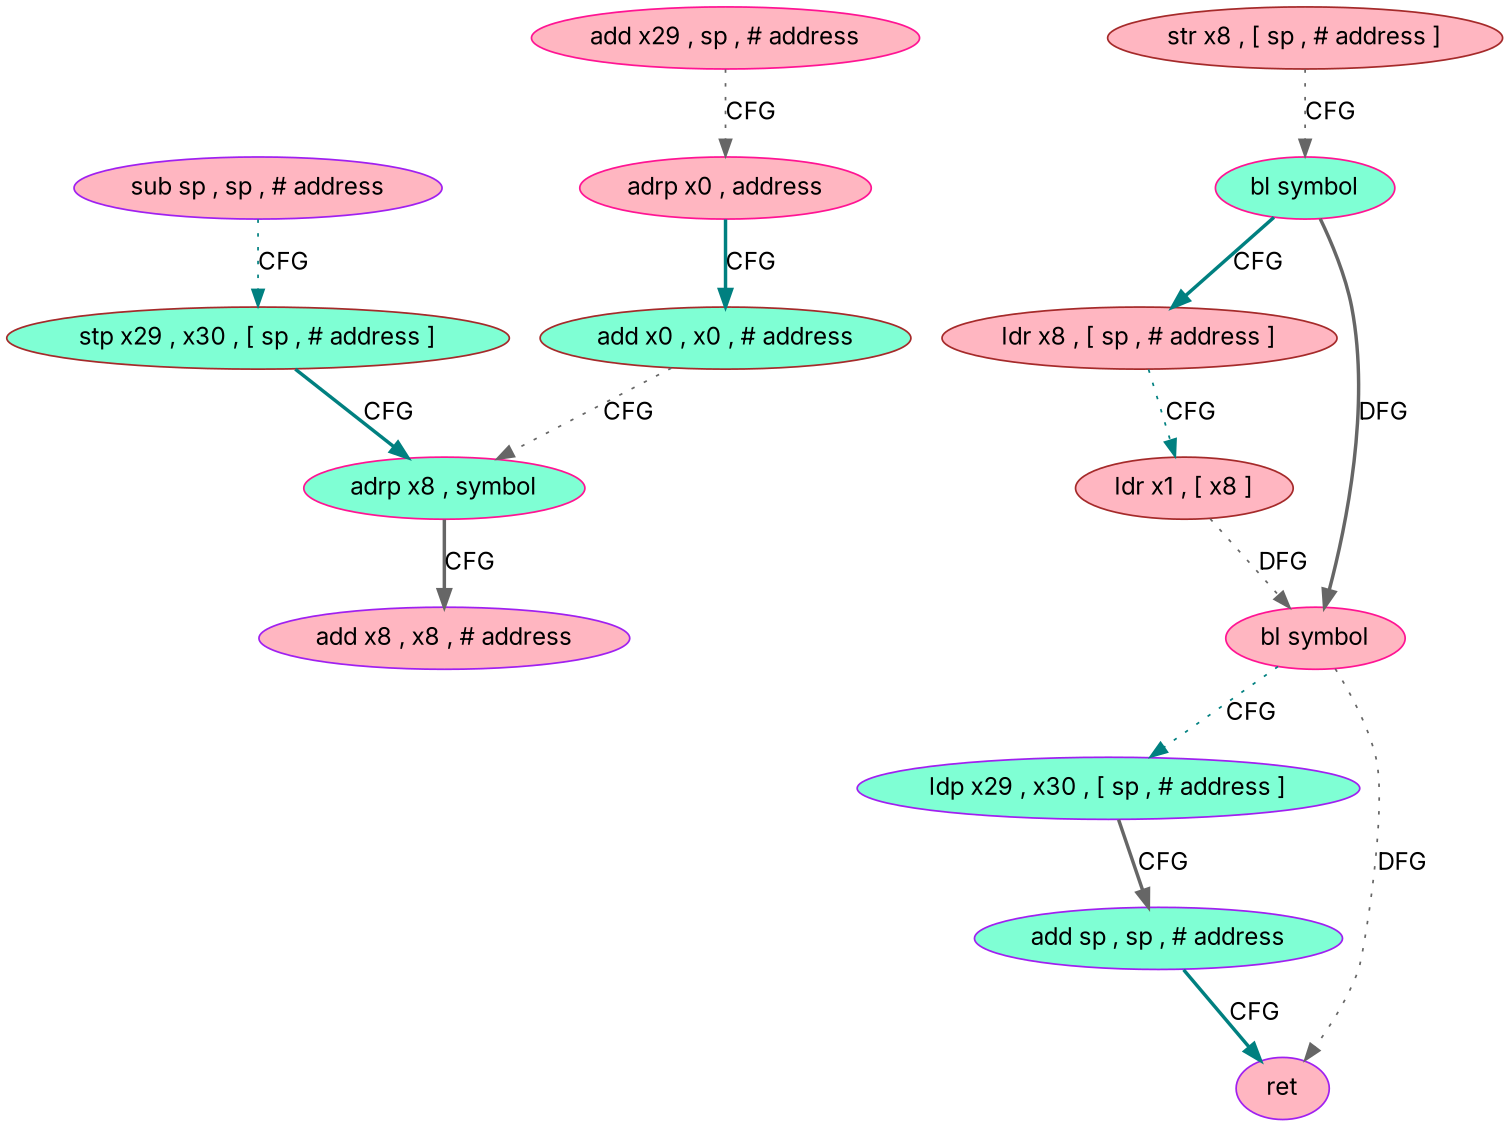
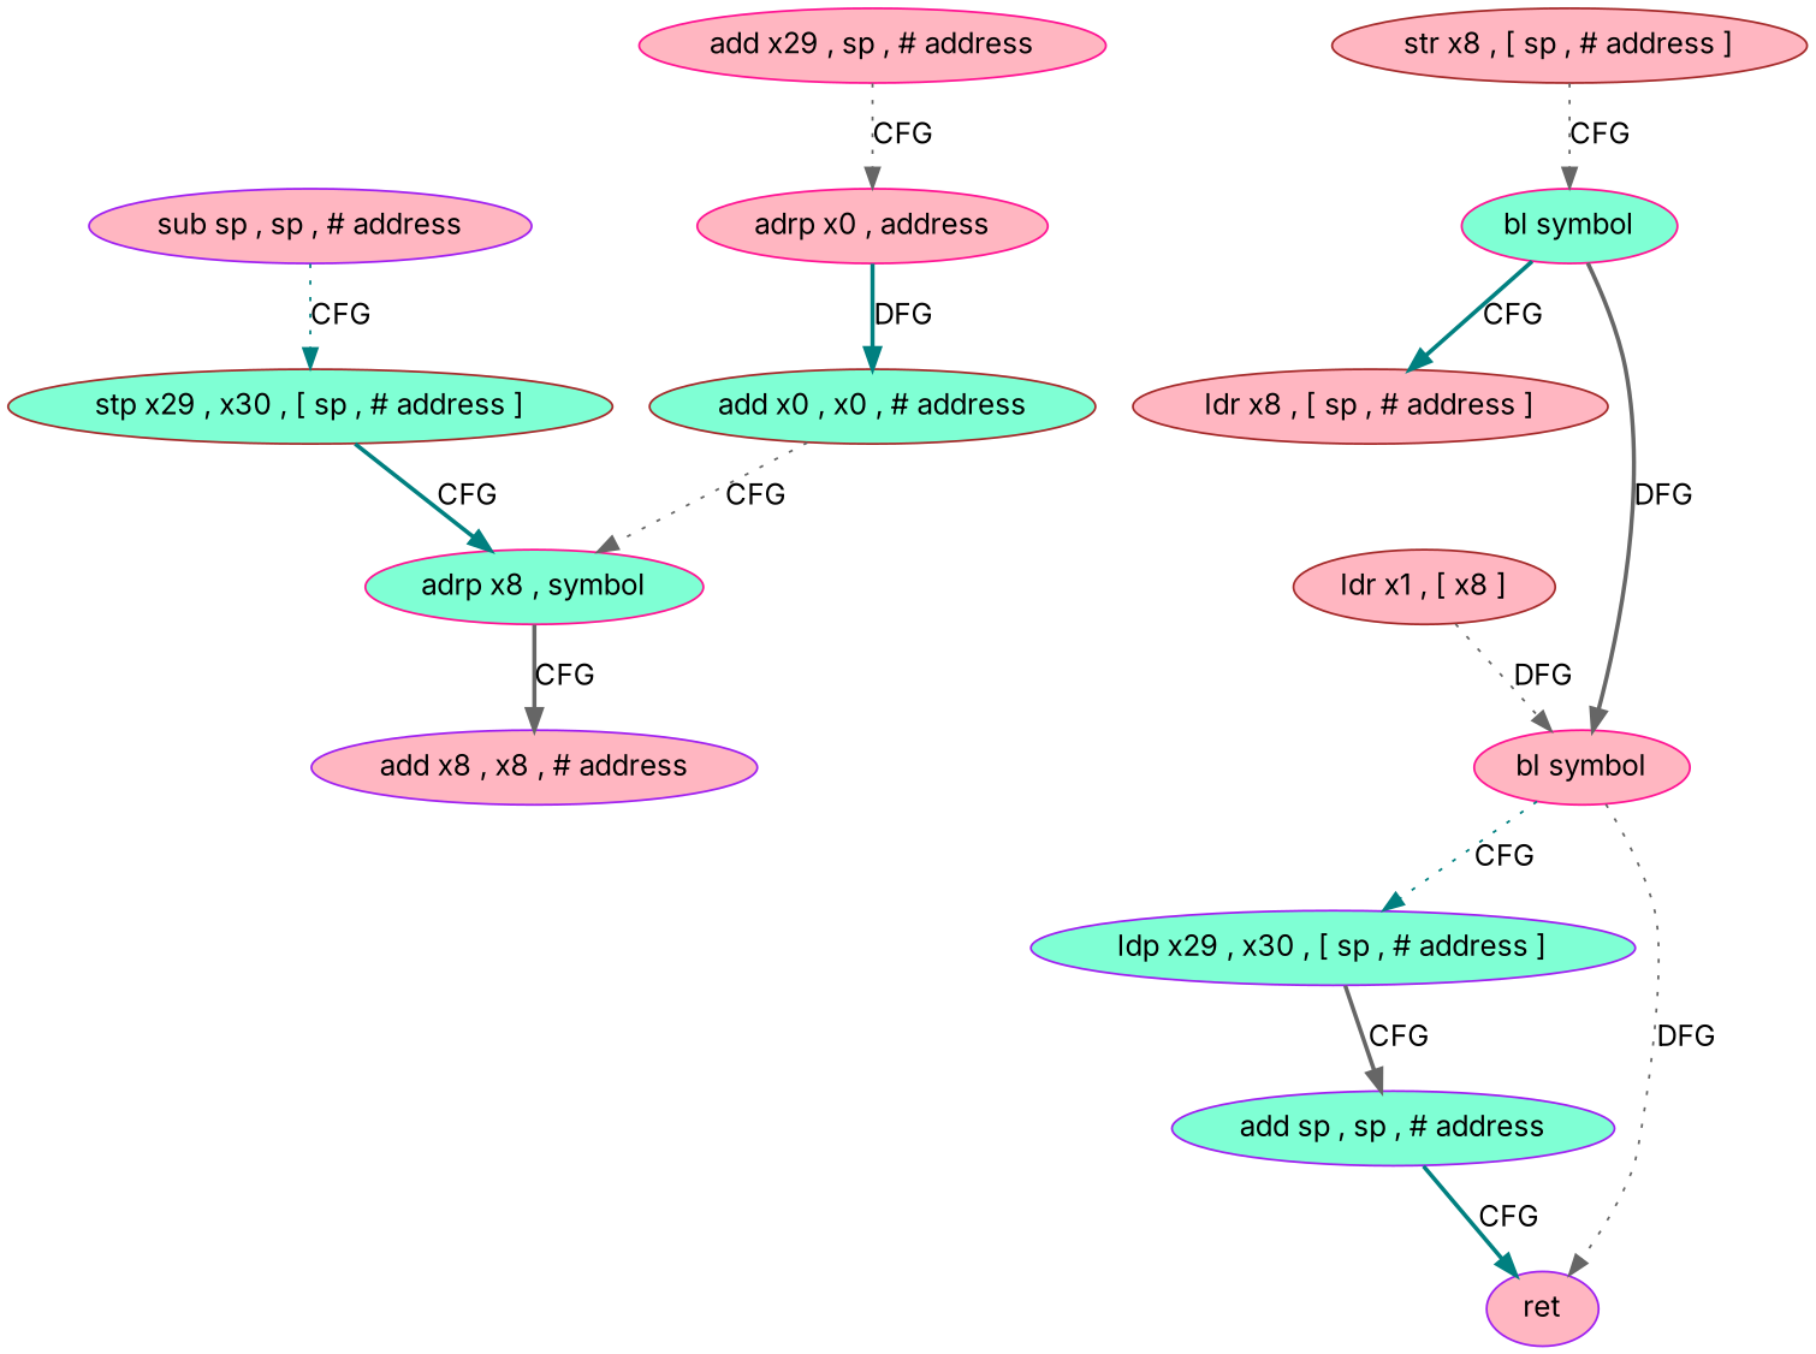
  digraph {
    fontname=Inter
    node [color=purple fillcolor=lightpink fontname=Inter style=filled]
    edge [color=gray40 fontname=Inter style=dotted]
    n1 [label="sub sp , sp , # address"]
    n2 [color=brown fillcolor=aquamarine label="stp x29 , x30 , [ sp , # address ]"]
    n3 [color=deeppink fillcolor=aquamarine label="adrp x8 , symbol"]
    n4 [color=deeppink label="add x29 , sp , # address"]
    n5 [color=deeppink label="adrp x0 , address"]
    n6 [color=brown fillcolor=aquamarine label="add x0 , x0 , # address"]
    n7 [label="add x8 , x8 , # address"]
    n8 [color=brown label="str x8 , [ sp , # address ]"]
    n9 [color=deeppink fillcolor=aquamarine label="bl symbol"]
    n10 [color=brown label="ldr x8 , [ sp , # address ]"]
    n11 [color=deeppink label="bl symbol"]
    n12 [color=brown label="ldr x1 , [ x8 ]"]
    n13 [fillcolor=aquamarine label="ldp x29 , x30 , [ sp , # address ]"]
    n14 [label=ret]
    n15 [fillcolor=aquamarine label="add sp , sp , # address"]
    n1 -> n2 [color=teal label=CFG]
    n2 -> n3 [color=teal label=CFG style=bold]
    n3 -> n7 [label=CFG style=bold]
    n4 -> n5 [label=CFG]
-   n5 -> n6 [color=teal label=CFG style=bold]
+   n5 -> n6 [color=teal label=DFG style=bold]
    n6 -> n3 [label=CFG]
    n8 -> n9 [label=CFG]
    n9 -> n10 [color=teal label=CFG style=bold]
    n9 -> n11 [label=DFG style=bold]
-   n10 -> n12 [color=teal label=CFG]
    n11 -> n13 [color=teal label=CFG]
    n11 -> n14 [label=DFG]
    n12 -> n11 [label=DFG]
    n13 -> n15 [label=CFG style=bold]
    n15 -> n14 [color=teal label=CFG style=bold]
  }
